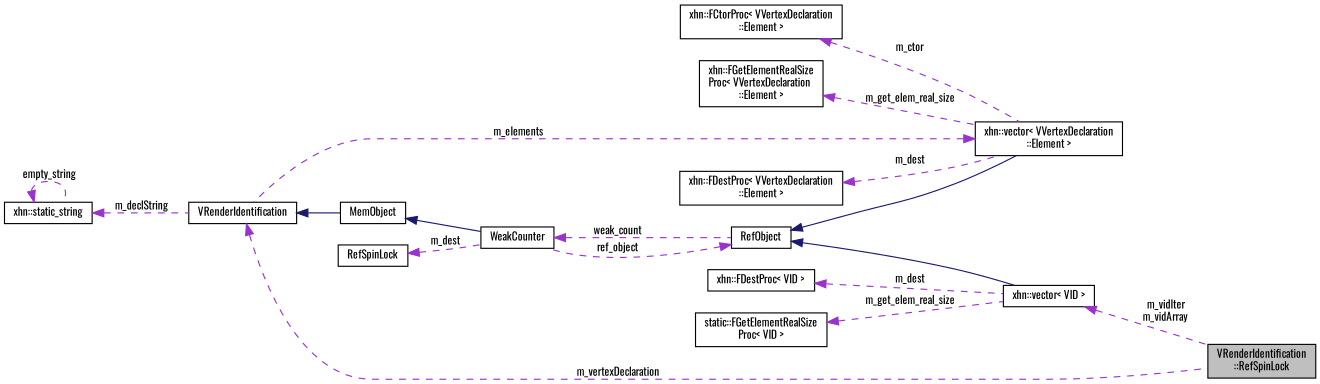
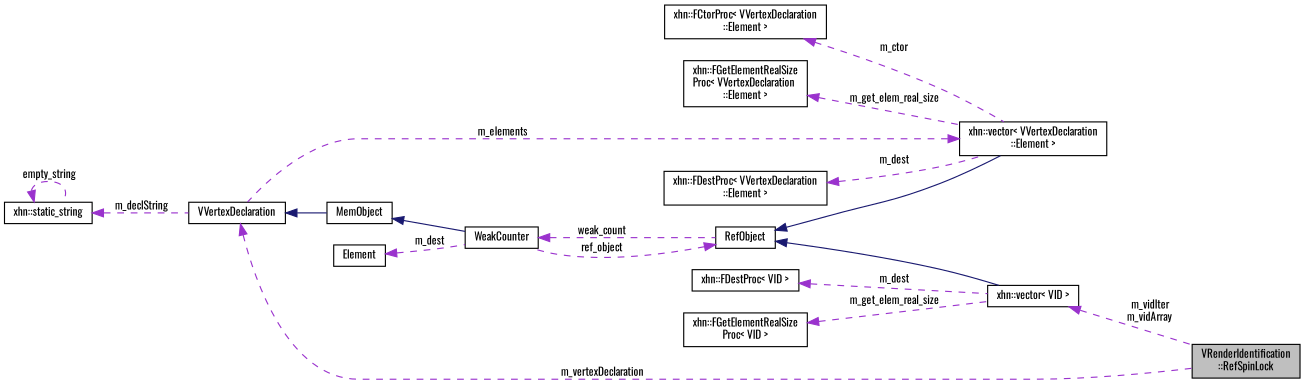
  digraph {
    fontname=Oswald
    rankdir=LR
    node [color=black fillcolor=white fontname=Oswald fontsize=10 shape=record style=filled]
    edge [color=darkorchid3 dir=back fontname=Oswald fontsize=10 labelfontname=Helvetica labelfontsize=10 style=dashed]
    n1 [fillcolor=grey75 fontcolor=black height=0.2 label="VRenderIdentification\l::RefSpinLock" width=0.4]
-   n2 [height=0.2 label=VRenderIdentification width=0.4]
+   n2 [height=0.2 label=VVertexDeclaration width=0.4]
    n3 [height=0.2 label=MemObject width=0.4]
    n4 [height=0.2 label=WeakCounter width=0.4]
    n5 [height=0.2 label=RefObject width=0.4]
    n6 [height=0.2 label="xhn::vector\< VVertexDeclaration\l::Element \>" width=0.4]
    n7 [height=0.2 label="xhn::vector\< VID \>" width=0.4]
-   n8 [height=0.2 label=RefSpinLock width=0.4]
+   n8 [height=0.2 label=Element width=0.4]
    n9 [height=0.2 label="xhn::FDestProc\< VVertexDeclaration\l::Element \>" width=0.4]
    n10 [height=0.2 label="xhn::FCtorProc\< VVertexDeclaration\l::Element \>" width=0.4]
    n11 [height=0.2 label="xhn::FGetElementRealSize\lProc\< VVertexDeclaration\l::Element \>" width=0.4]
    n12 [height=0.2 label="xhn::static_string" width=0.4]
    n13 [height=0.2 label="xhn::FDestProc\< VID \>" width=0.4]
-   n14 [height=0.2 label="static::FGetElementRealSize\lProc\< VID \>" width=0.4]
+   n14 [height=0.2 label="xhn::FGetElementRealSize\lProc\< VID \>" width=0.4]
    n2 -> n1 [label=" m_vertexDeclaration"]
    n2 -> n3 [color=midnightblue style=solid]
    n3 -> n4 [color=midnightblue style=solid]
    n4 -> n5 [label=" weak_count"]
    n5 -> n4 [label=" ref_object"]
    n5 -> n6 [color=midnightblue style=solid]
    n5 -> n7 [color=midnightblue style=solid]
    n6 -> n2 [label=" m_elements"]
    n7 -> n1 [label=" m_vidIter\nm_vidArray"]
    n8 -> n4 [label=" m_dest"]
    n9 -> n6 [label=" m_dest"]
    n10 -> n6 [label=" m_ctor"]
    n11 -> n6 [label=" m_get_elem_real_size"]
    n12 -> n2 [label=" m_declString"]
    n12 -> n12 [label=" empty_string"]
    n13 -> n7 [label=" m_dest"]
    n14 -> n7 [label=" m_get_elem_real_size"]
  }
